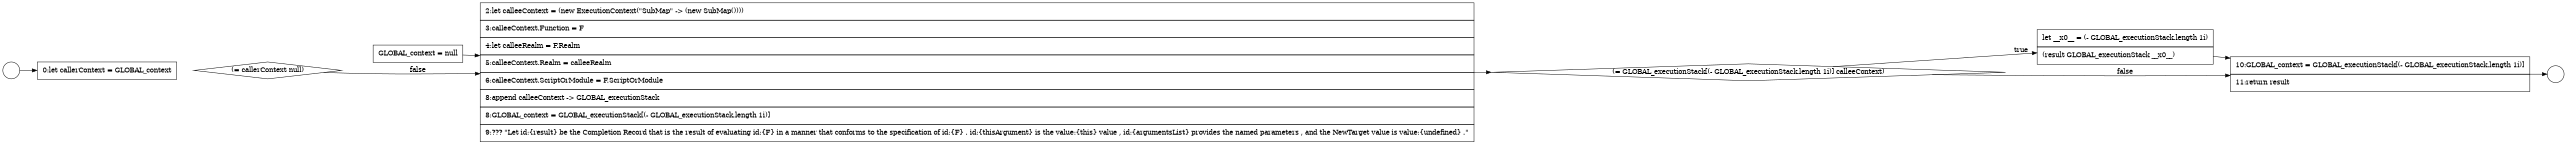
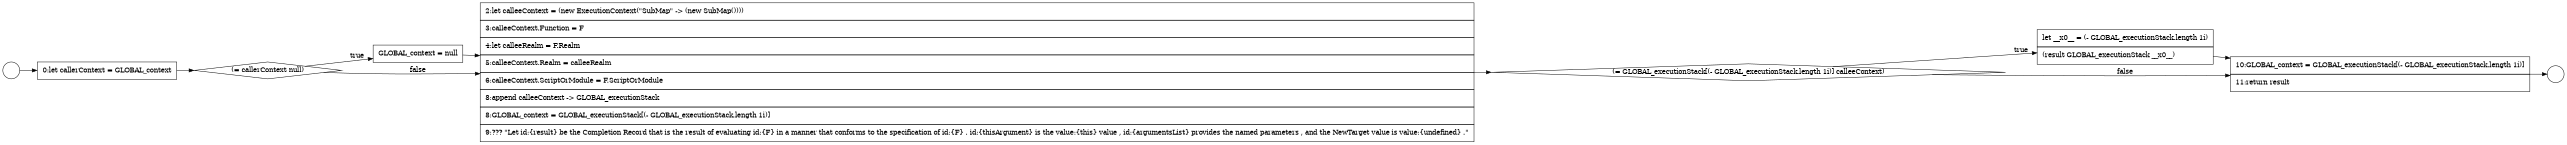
  digraph {
    rankdir=LR
    node [color=black fillcolor=white margin=0 shape=none style=filled]
    edge [color=black]
    n1 [label=<<font color="black">     <table border="0" cellborder="1" cellspacing="0" cellpadding="10">       <tr><td align="left">let __x0__ = (- GLOBAL_executionStack.length 1i)</td></tr>       <tr><td align="left">(result GLOBAL_executionStack __x0__)</td></tr>     </table>   </font>>]
    n2 [label=<<font color="black">     <table border="0" cellborder="1" cellspacing="0" cellpadding="10">       <tr><td align="left">10:GLOBAL_context = GLOBAL_executionStack[(- GLOBAL_executionStack.length 1i)]</td></tr>       <tr><td align="left">11:return result</td></tr>     </table>   </font>>]
    n3 [label=" " shape=circle margin=""]
    n4 [label=" " shape=circle margin=""]
    n5 [label=<<font color="black">     <table border="0" cellborder="1" cellspacing="0" cellpadding="10">       <tr><td align="left">0:let callerContext = GLOBAL_context</td></tr>     </table>   </font>>]
    n6 [label=<<font color="black">(= callerContext null)</font>> shape=diamond margin=""]
    n7 [label=<<font color="black">     <table border="0" cellborder="1" cellspacing="0" cellpadding="10">       <tr><td align="left">GLOBAL_context = null</td></tr>     </table>   </font>>]
    n8 [label=<<font color="black">     <table border="0" cellborder="1" cellspacing="0" cellpadding="10">       <tr><td align="left">2:let calleeContext = (new ExecutionContext(&quot;SubMap&quot; -&gt; (new SubMap())))</td></tr>       <tr><td align="left">3:calleeContext.Function = F</td></tr>       <tr><td align="left">4:let calleeRealm = F.Realm</td></tr>       <tr><td align="left">5:calleeContext.Realm = calleeRealm</td></tr>       <tr><td align="left">6:calleeContext.ScriptOrModule = F.ScriptOrModule</td></tr>       <tr><td align="left">8:append calleeContext -&gt; GLOBAL_executionStack</td></tr>       <tr><td align="left">8:GLOBAL_context = GLOBAL_executionStack[(- GLOBAL_executionStack.length 1i)]</td></tr>       <tr><td align="left">9:??? &quot;Let id:{result} be the Completion Record that is the result of evaluating id:{F} in a manner that conforms to the specification of id:{F} . id:{thisArgument} is the value:{this} value , id:{argumentsList} provides the named parameters , and the NewTarget value is value:{undefined} .&quot;</td></tr>     </table>   </font>>]
    n9 [label=<<font color="black">(= GLOBAL_executionStack[(- GLOBAL_executionStack.length 1i)] calleeContext)</font>> shape=diamond margin=""]
    n1 -> n2
    n2 -> n3
    n4 -> n5
+   n5 -> n6
+   n6 -> n7 [label=<<font color="black">true</font>>]
    n6 -> n8 [label=<<font color="black">false</font>>]
    n7 -> n8
    n8 -> n9
    n9 -> n1 [label=<<font color="black">true</font>>]
    n9 -> n2 [label=<<font color="black">false</font>>]
  }
